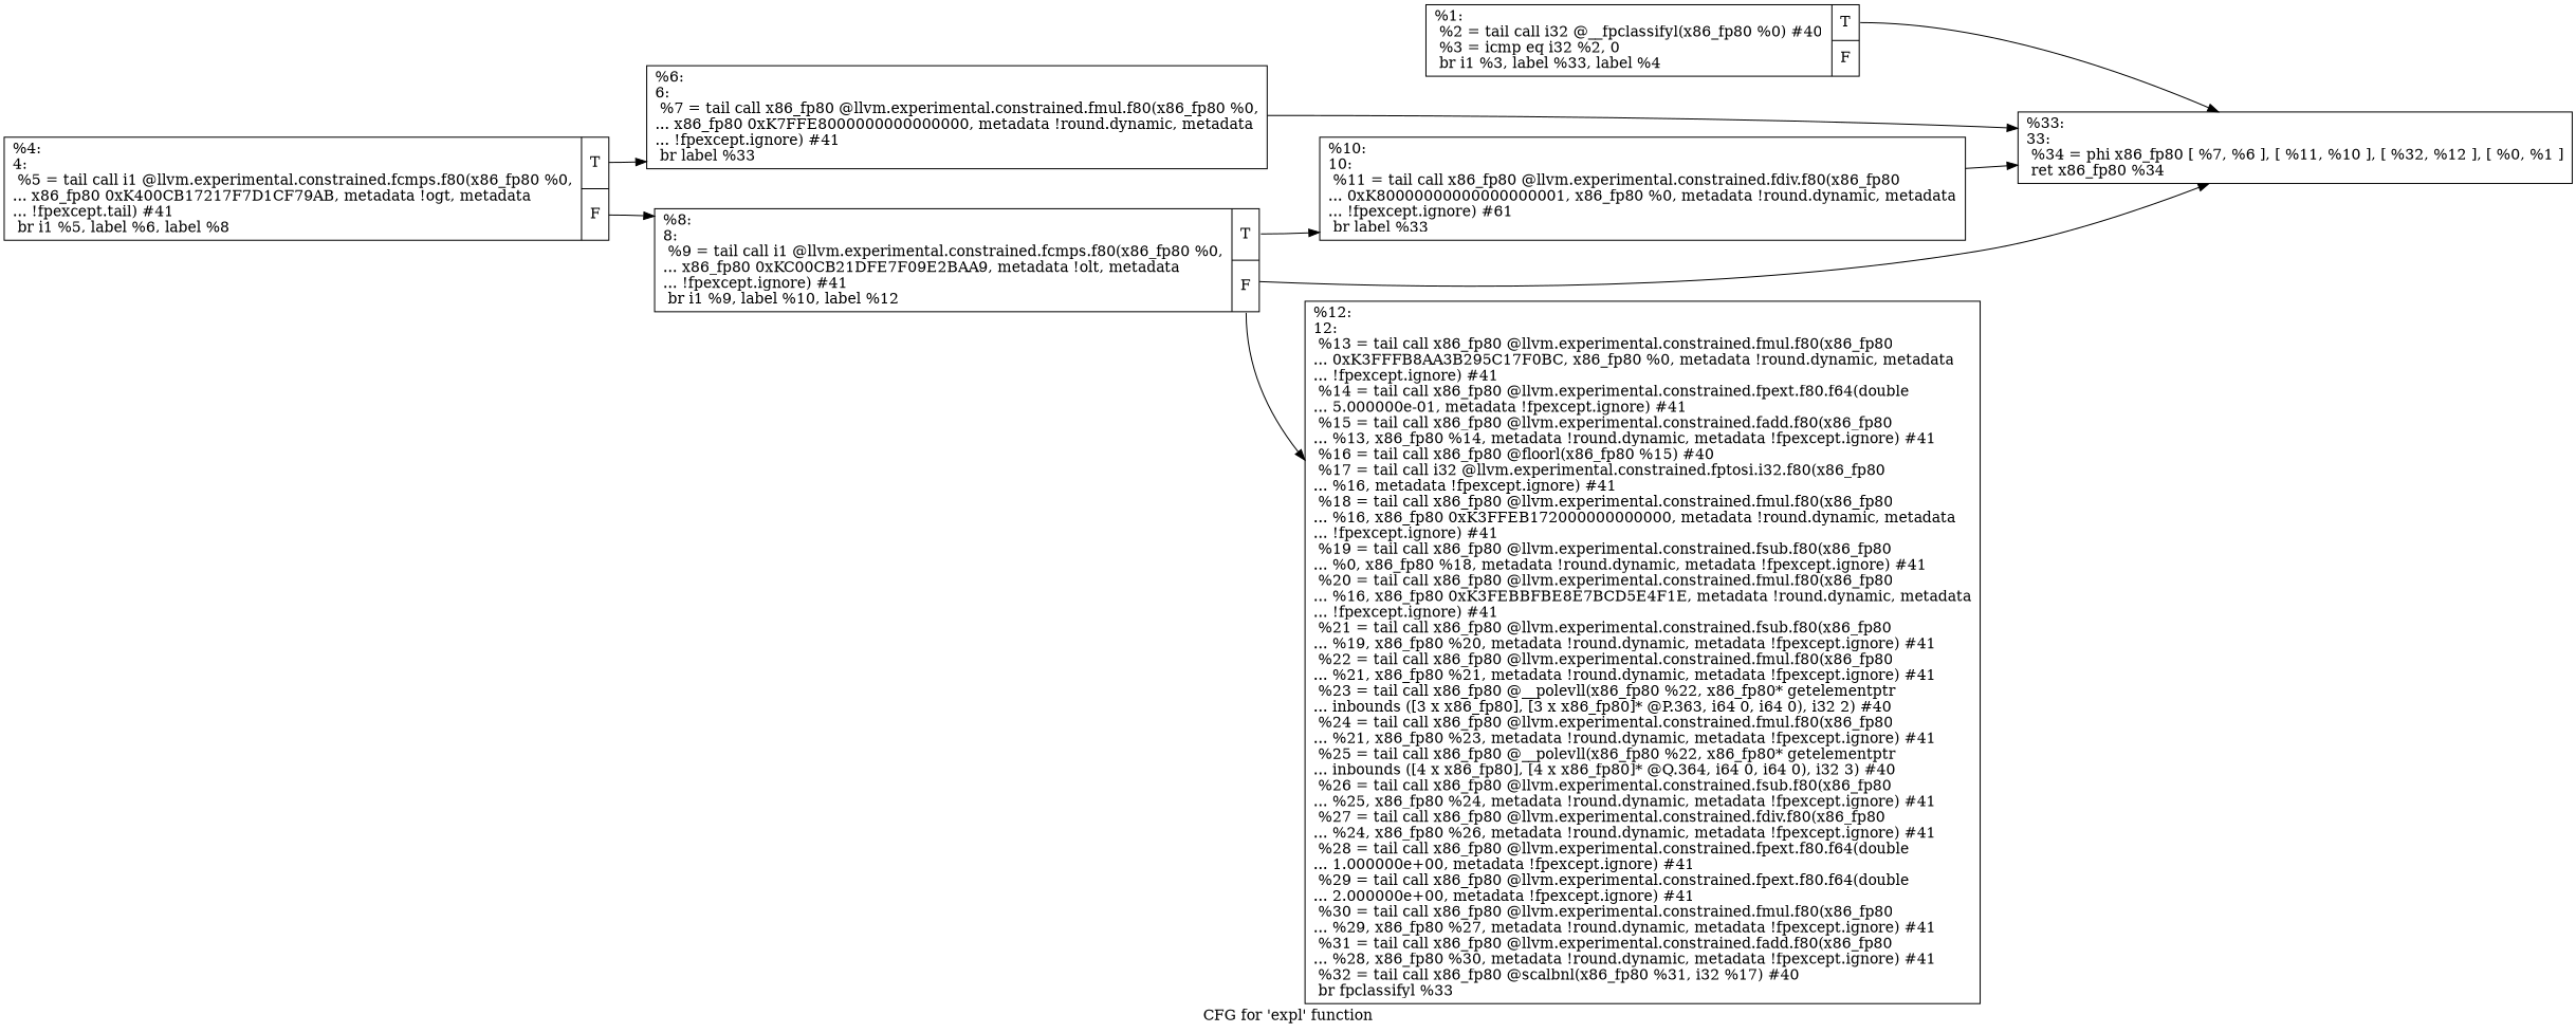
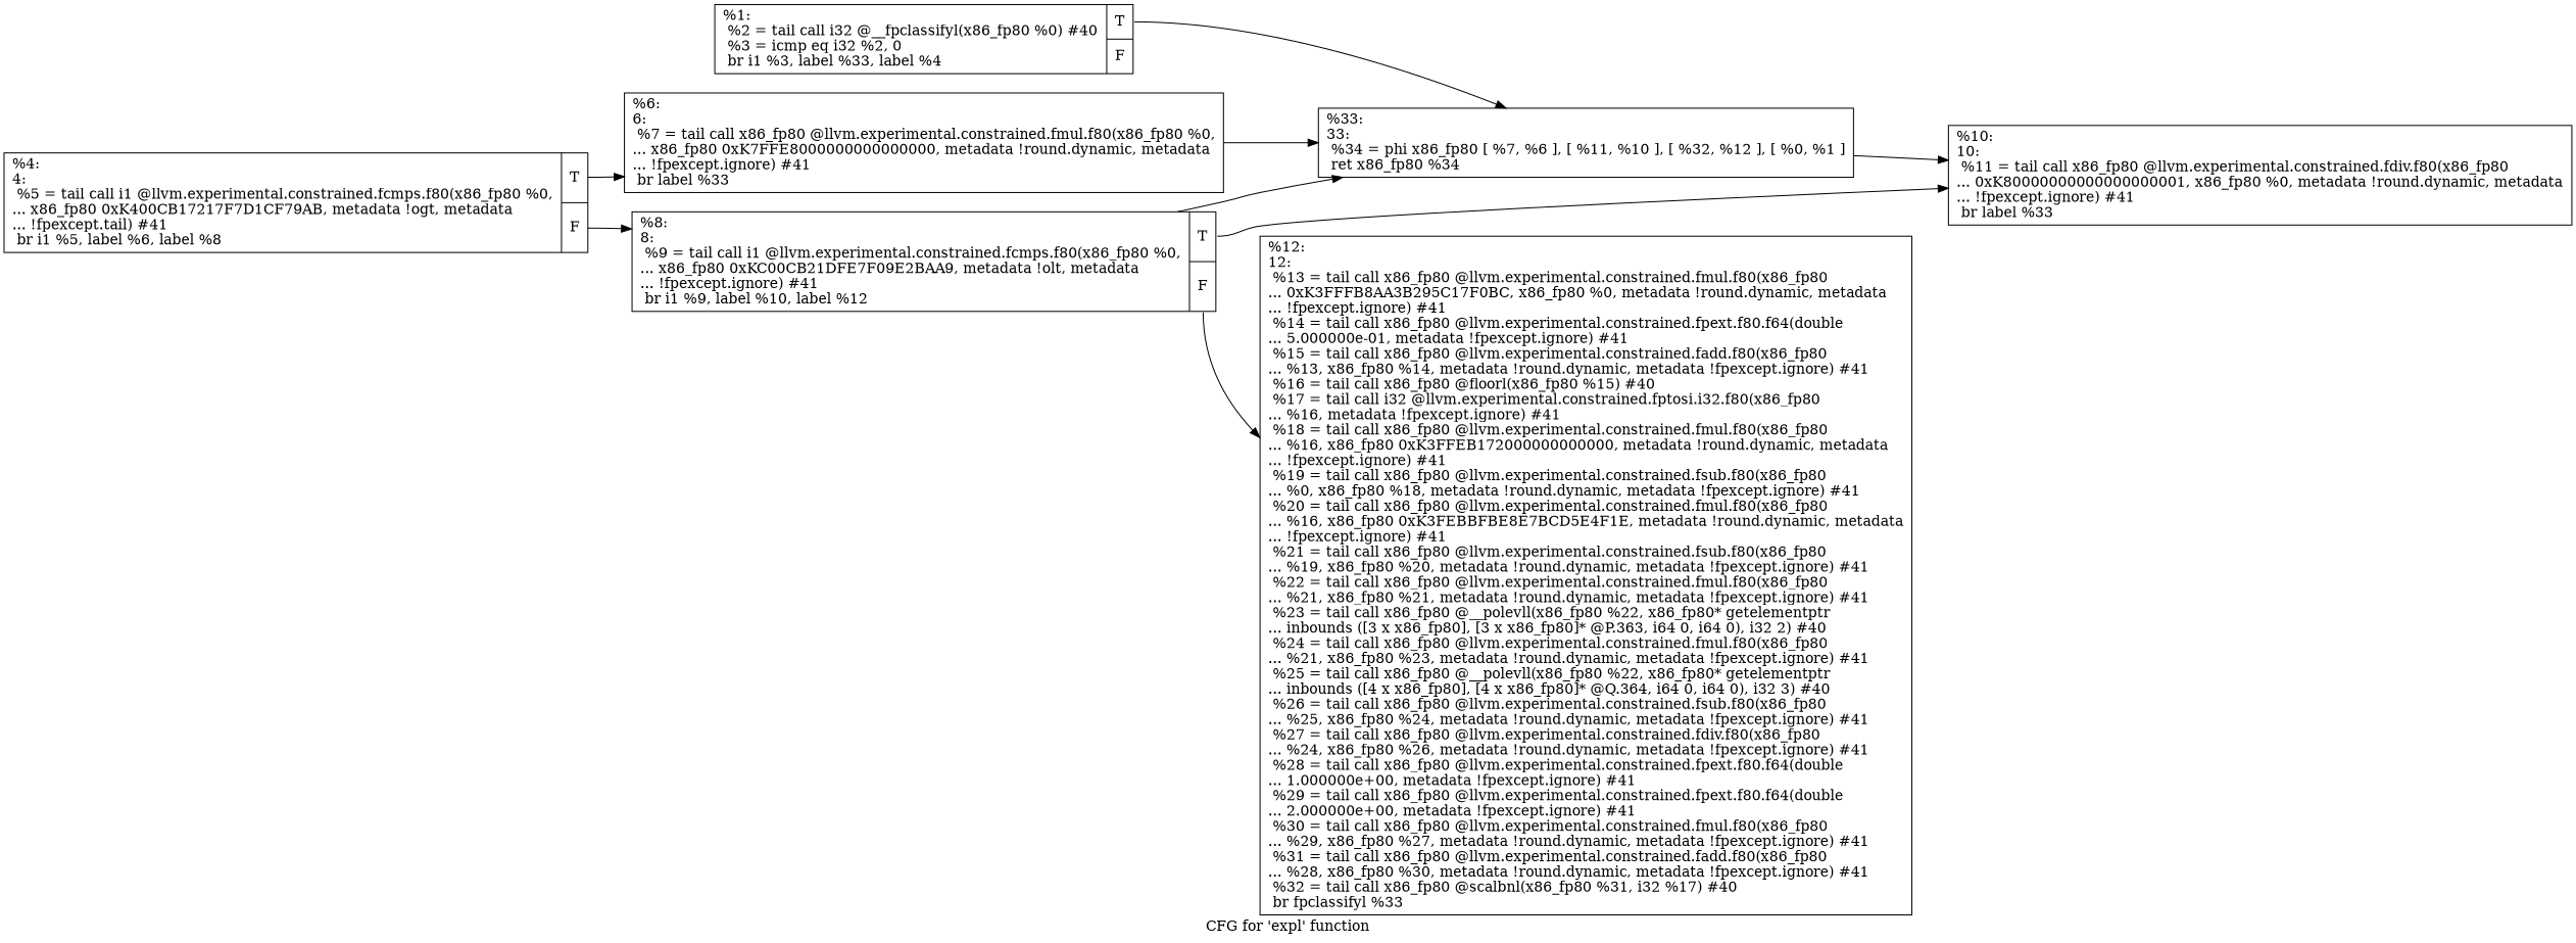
  digraph {
    label="CFG for 'expl' function"
    rankdir=LR
    node [shape=record]
    n1 [label="{%1:\l  %2 = tail call i32 @__fpclassifyl(x86_fp80 %0) #40\l  %3 = icmp eq i32 %2, 0\l  br i1 %3, label %33, label %4\l|{<s0>T|<s1>F}}"]
    n2 [label="{%33:\l33:                                               \l  %34 = phi x86_fp80 [ %7, %6 ], [ %11, %10 ], [ %32, %12 ], [ %0, %1 ]\l  ret x86_fp80 %34\l}"]
    n3 [label="{%4:\l4:                                                \l  %5 = tail call i1 @llvm.experimental.constrained.fcmps.f80(x86_fp80 %0,\l... x86_fp80 0xK400CB17217F7D1CF79AB, metadata !ogt, metadata\l... !fpexcept.tail) #41\l  br i1 %5, label %6, label %8\l|{<s0>T|<s1>F}}"]
    n4 [label="{%6:\l6:                                                \l  %7 = tail call x86_fp80 @llvm.experimental.constrained.fmul.f80(x86_fp80 %0,\l... x86_fp80 0xK7FFE8000000000000000, metadata !round.dynamic, metadata\l... !fpexcept.ignore) #41\l  br label %33\l}"]
    n5 [label="{%8:\l8:                                                \l  %9 = tail call i1 @llvm.experimental.constrained.fcmps.f80(x86_fp80 %0,\l... x86_fp80 0xKC00CB21DFE7F09E2BAA9, metadata !olt, metadata\l... !fpexcept.ignore) #41\l  br i1 %9, label %10, label %12\l|{<s0>T|<s1>F}}"]
-   n6 [label="{%10:\l10:                                               \l  %11 = tail call x86_fp80 @llvm.experimental.constrained.fdiv.f80(x86_fp80\l... 0xK80000000000000000001, x86_fp80 %0, metadata !round.dynamic, metadata\l... !fpexcept.ignore) #61\l  br label %33\l}"]
+   n6 [label="{%10:\l10:                                               \l  %11 = tail call x86_fp80 @llvm.experimental.constrained.fdiv.f80(x86_fp80\l... 0xK80000000000000000001, x86_fp80 %0, metadata !round.dynamic, metadata\l... !fpexcept.ignore) #41\l  br label %33\l}"]
    n7 [label="{%12:\l12:                                               \l  %13 = tail call x86_fp80 @llvm.experimental.constrained.fmul.f80(x86_fp80\l... 0xK3FFFB8AA3B295C17F0BC, x86_fp80 %0, metadata !round.dynamic, metadata\l... !fpexcept.ignore) #41\l  %14 = tail call x86_fp80 @llvm.experimental.constrained.fpext.f80.f64(double\l... 5.000000e-01, metadata !fpexcept.ignore) #41\l  %15 = tail call x86_fp80 @llvm.experimental.constrained.fadd.f80(x86_fp80\l... %13, x86_fp80 %14, metadata !round.dynamic, metadata !fpexcept.ignore) #41\l  %16 = tail call x86_fp80 @floorl(x86_fp80 %15) #40\l  %17 = tail call i32 @llvm.experimental.constrained.fptosi.i32.f80(x86_fp80\l... %16, metadata !fpexcept.ignore) #41\l  %18 = tail call x86_fp80 @llvm.experimental.constrained.fmul.f80(x86_fp80\l... %16, x86_fp80 0xK3FFEB172000000000000, metadata !round.dynamic, metadata\l... !fpexcept.ignore) #41\l  %19 = tail call x86_fp80 @llvm.experimental.constrained.fsub.f80(x86_fp80\l... %0, x86_fp80 %18, metadata !round.dynamic, metadata !fpexcept.ignore) #41\l  %20 = tail call x86_fp80 @llvm.experimental.constrained.fmul.f80(x86_fp80\l... %16, x86_fp80 0xK3FEBBFBE8E7BCD5E4F1E, metadata !round.dynamic, metadata\l... !fpexcept.ignore) #41\l  %21 = tail call x86_fp80 @llvm.experimental.constrained.fsub.f80(x86_fp80\l... %19, x86_fp80 %20, metadata !round.dynamic, metadata !fpexcept.ignore) #41\l  %22 = tail call x86_fp80 @llvm.experimental.constrained.fmul.f80(x86_fp80\l... %21, x86_fp80 %21, metadata !round.dynamic, metadata !fpexcept.ignore) #41\l  %23 = tail call x86_fp80 @__polevll(x86_fp80 %22, x86_fp80* getelementptr\l... inbounds ([3 x x86_fp80], [3 x x86_fp80]* @P.363, i64 0, i64 0), i32 2) #40\l  %24 = tail call x86_fp80 @llvm.experimental.constrained.fmul.f80(x86_fp80\l... %21, x86_fp80 %23, metadata !round.dynamic, metadata !fpexcept.ignore) #41\l  %25 = tail call x86_fp80 @__polevll(x86_fp80 %22, x86_fp80* getelementptr\l... inbounds ([4 x x86_fp80], [4 x x86_fp80]* @Q.364, i64 0, i64 0), i32 3) #40\l  %26 = tail call x86_fp80 @llvm.experimental.constrained.fsub.f80(x86_fp80\l... %25, x86_fp80 %24, metadata !round.dynamic, metadata !fpexcept.ignore) #41\l  %27 = tail call x86_fp80 @llvm.experimental.constrained.fdiv.f80(x86_fp80\l... %24, x86_fp80 %26, metadata !round.dynamic, metadata !fpexcept.ignore) #41\l  %28 = tail call x86_fp80 @llvm.experimental.constrained.fpext.f80.f64(double\l... 1.000000e+00, metadata !fpexcept.ignore) #41\l  %29 = tail call x86_fp80 @llvm.experimental.constrained.fpext.f80.f64(double\l... 2.000000e+00, metadata !fpexcept.ignore) #41\l  %30 = tail call x86_fp80 @llvm.experimental.constrained.fmul.f80(x86_fp80\l... %29, x86_fp80 %27, metadata !round.dynamic, metadata !fpexcept.ignore) #41\l  %31 = tail call x86_fp80 @llvm.experimental.constrained.fadd.f80(x86_fp80\l... %28, x86_fp80 %30, metadata !round.dynamic, metadata !fpexcept.ignore) #41\l  %32 = tail call x86_fp80 @scalbnl(x86_fp80 %31, i32 %17) #40\l  br fpclassifyl %33\l}"]
    n1 -> n2 [tailport=s0]
    n3 -> n4 [tailport=s0]
    n3 -> n5 [tailport=s1]
    n4 -> n2
    n5 -> n2
    n5 -> n6 [tailport=s0]
    n5 -> n7 [tailport=s1]
-   n6 -> n2
+   n2 -> n6
  }
